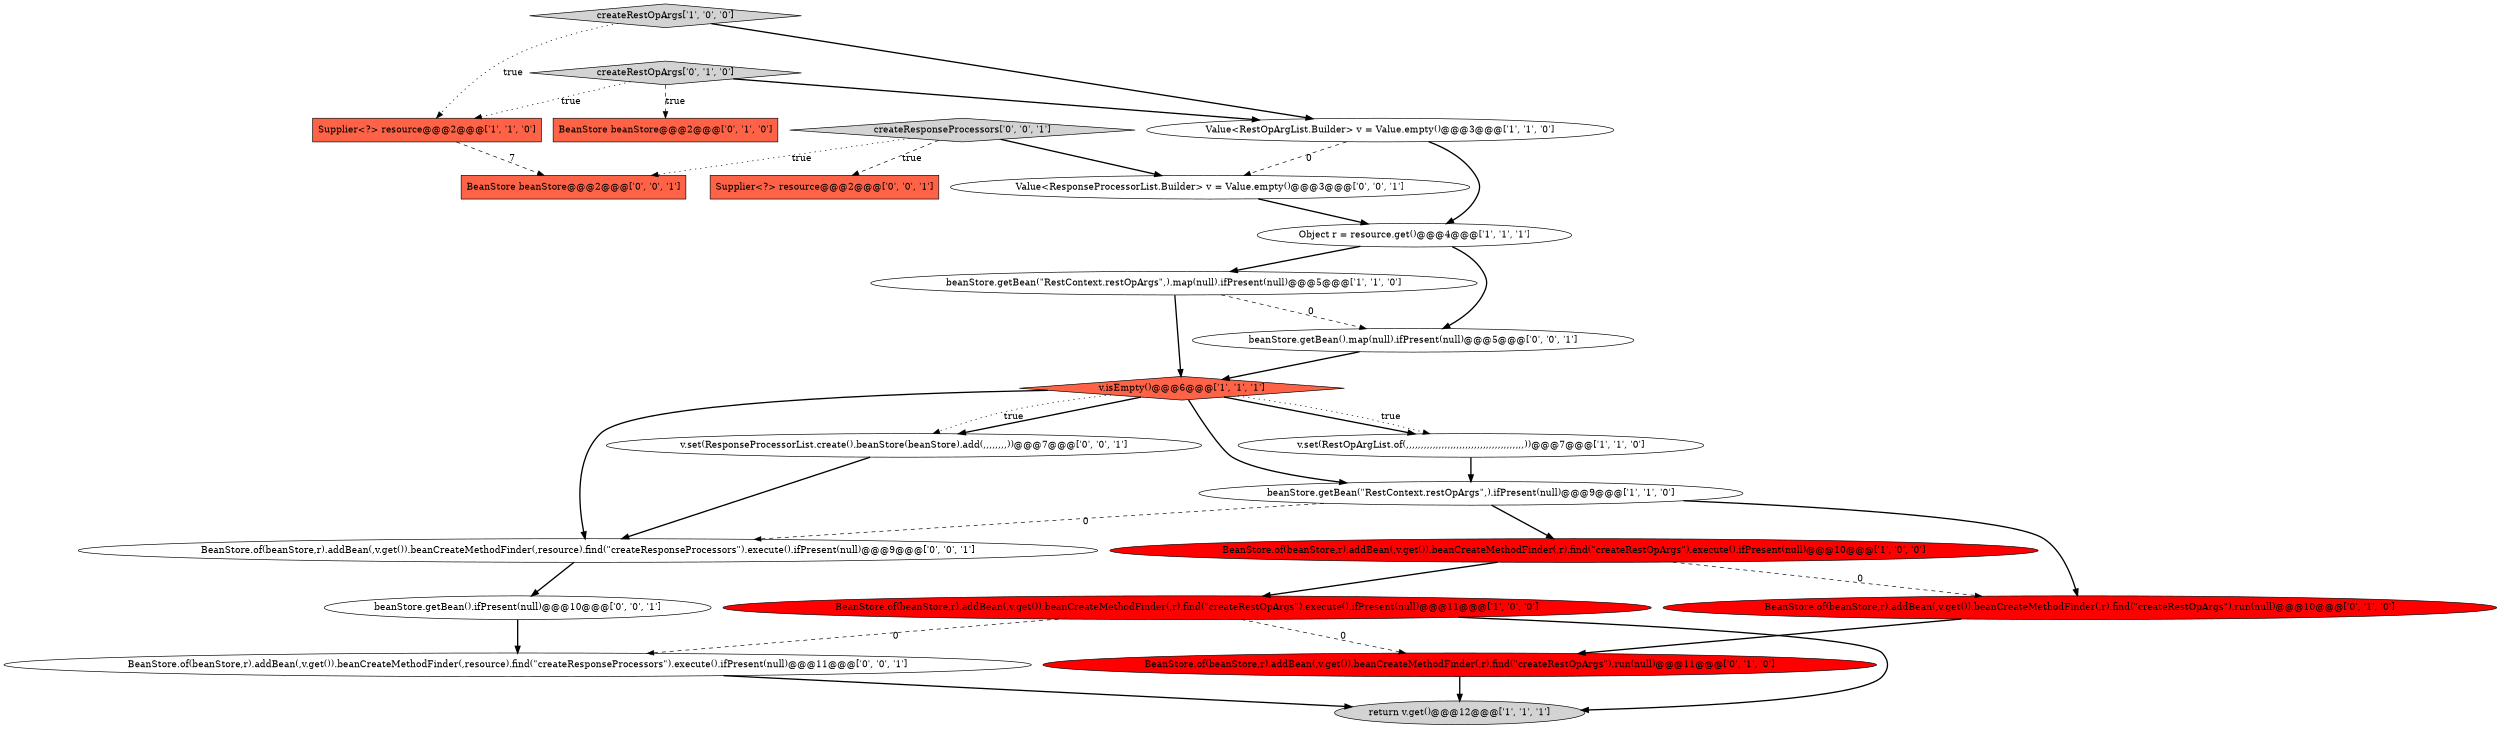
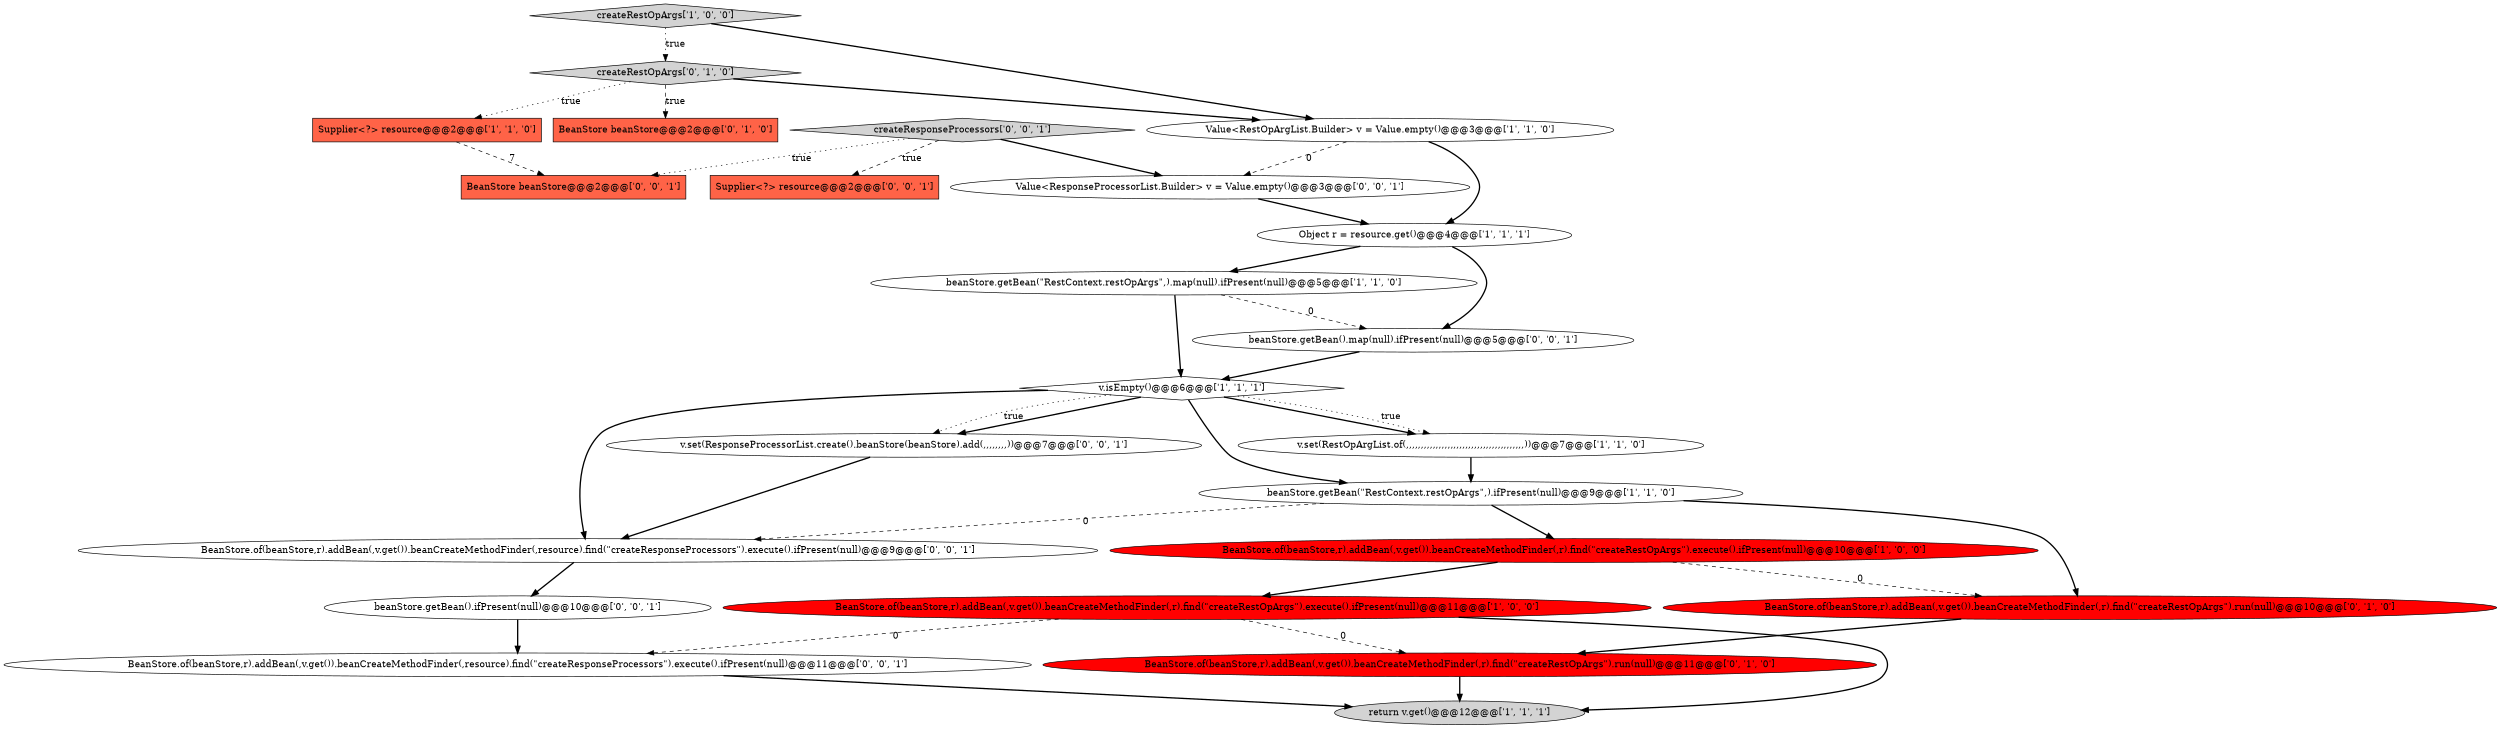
  digraph {
    fontname="DejaVu Serif"
    node [fillcolor=white fontname="DejaVu Serif" shape=ellipse style=filled]
    edge [fontname="DejaVu Serif" style=bold]
    n1 [label="beanStore.getBean(\"RestContext.restOpArgs\",).ifPresent(null)@@@9@@@['1', '1', '0']"]
    n2 [fillcolor=red label="BeanStore.of(beanStore,r).addBean(,v.get()).beanCreateMethodFinder(,r).find(\"createRestOpArgs\").run(null)@@@10@@@['0', '1', '0']"]
    n3 [fillcolor=red label="BeanStore.of(beanStore,r).addBean(,v.get()).beanCreateMethodFinder(,r).find(\"createRestOpArgs\").execute().ifPresent(null)@@@10@@@['1', '0', '0']"]
    n4 [label="BeanStore.of(beanStore,r).addBean(,v.get()).beanCreateMethodFinder(,resource).find(\"createResponseProcessors\").execute().ifPresent(null)@@@9@@@['0', '0', '1']"]
    n5 [fillcolor=red label="BeanStore.of(beanStore,r).addBean(,v.get()).beanCreateMethodFinder(,r).find(\"createRestOpArgs\").run(null)@@@11@@@['0', '1', '0']"]
    n6 [fillcolor=red label="BeanStore.of(beanStore,r).addBean(,v.get()).beanCreateMethodFinder(,r).find(\"createRestOpArgs\").execute().ifPresent(null)@@@11@@@['1', '0', '0']"]
    n7 [label="beanStore.getBean().ifPresent(null)@@@10@@@['0', '0', '1']"]
    n8 [fillcolor=lightgray label="createRestOpArgs['0', '1', '0']" shape=diamond]
    n9 [label="Value<RestOpArgList.Builder> v = Value.empty()@@@3@@@['1', '1', '0']"]
    n10 [fillcolor=tomato label="BeanStore beanStore@@@2@@@['0', '1', '0']" shape=box]
    n11 [fillcolor=tomato label="Supplier<?> resource@@@2@@@['1', '1', '0']" shape=box]
    n12 [label="Object r = resource.get()@@@4@@@['1', '1', '1']"]
    n13 [label="Value<ResponseProcessorList.Builder> v = Value.empty()@@@3@@@['0', '0', '1']"]
    n14 [fillcolor=tomato label="BeanStore beanStore@@@2@@@['0', '0', '1']" shape=box]
    n15 [label="beanStore.getBean(\"RestContext.restOpArgs\",).map(null).ifPresent(null)@@@5@@@['1', '1', '0']"]
    n16 [label="beanStore.getBean().map(null).ifPresent(null)@@@5@@@['0', '0', '1']"]
    n17 [fillcolor=lightgray label="return v.get()@@@12@@@['1', '1', '1']"]
    n18 [label="BeanStore.of(beanStore,r).addBean(,v.get()).beanCreateMethodFinder(,resource).find(\"createResponseProcessors\").execute().ifPresent(null)@@@11@@@['0', '0', '1']"]
    n19 [label="v.set(ResponseProcessorList.create().beanStore(beanStore).add(,,,,,,,,))@@@7@@@['0', '0', '1']"]
-   n20 [fillcolor=tomato label="v.isEmpty()@@@6@@@['1', '1', '1']" shape=diamond]
+   n20 [label="v.isEmpty()@@@6@@@['1', '1', '1']" shape=diamond]
    n21 [label="v.set(RestOpArgList.of(,,,,,,,,,,,,,,,,,,,,,,,,,,,,,,,,,,,,,,,,))@@@7@@@['1', '1', '0']"]
    n22 [fillcolor=lightgray label="createResponseProcessors['0', '0', '1']" shape=diamond]
    n23 [fillcolor=tomato label="Supplier<?> resource@@@2@@@['0', '0', '1']" shape=box]
    n24 [fillcolor=lightgray label="createRestOpArgs['1', '0', '0']" shape=diamond]
    n1 -> n2
    n1 -> n3
    n1 -> n4 [label=0 style=dashed]
    n2 -> n5
    n3 -> n2 [label=0 style=dashed]
    n3 -> n6
    n4 -> n7
    n5 -> n17
    n6 -> n5 [label=0 style=dashed]
    n6 -> n17
    n6 -> n18 [label=0 style=dashed]
    n7 -> n18
    n8 -> n9
    n8 -> n10 [label=true style=dashed]
    n8 -> n11 [label=true style=dotted]
    n9 -> n12
    n9 -> n13 [label=0 style=dashed]
    n11 -> n14 [label=7 style=dashed]
    n12 -> n15
    n12 -> n16
    n13 -> n12
    n15 -> n16 [label=0 style=dashed]
    n15 -> n20
    n16 -> n20
    n18 -> n17
    n19 -> n4
    n20 -> n1
    n20 -> n4
    n20 -> n19
    n20 -> n19 [label=true style=dotted]
    n20 -> n21
    n20 -> n21 [label=true style=dotted]
    n21 -> n1
    n22 -> n13
    n22 -> n14 [label=true style=dotted]
    n22 -> n23 [label=true style=dashed]
    n24 -> n9
-   n24 -> n11 [label=true style=dotted]
+   n24 -> n8 [label=true style=dotted]
  }
